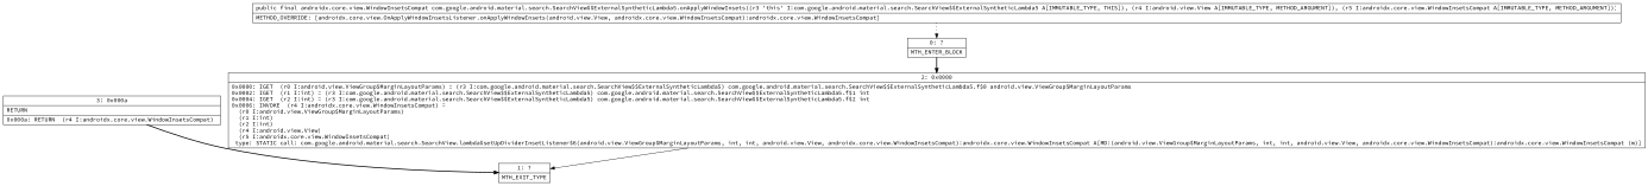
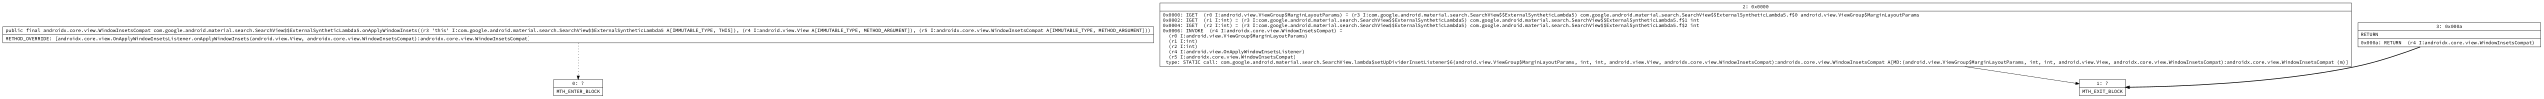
  digraph {
    fontname="Source Code Pro"
    node [fontname="Source Code Pro" shape=record]
    edge [fontname="Source Code Pro" style=bold]
    n1 [label="{0\:\ ?|MTH_ENTER_BLOCK\l}"]
-   n2 [label="{2\:\ 0x0000|0x0000: IGET  (r0 I:android.view.ViewGroup$MarginLayoutParams) = (r3 I:com.google.android.material.search.SearchView$$ExternalSyntheticLambda5) com.google.android.material.search.SearchView$$ExternalSyntheticLambda5.f$0 android.view.ViewGroup$MarginLayoutParams \l0x0002: IGET  (r1 I:int) = (r3 I:com.google.android.material.search.SearchView$$ExternalSyntheticLambda5) com.google.android.material.search.SearchView$$ExternalSyntheticLambda5.f$1 int \l0x0004: IGET  (r2 I:int) = (r3 I:com.google.android.material.search.SearchView$$ExternalSyntheticLambda5) com.google.android.material.search.SearchView$$ExternalSyntheticLambda5.f$2 int \l0x0006: INVOKE  (r4 I:androidx.core.view.WindowInsetsCompat) = \l  (r0 I:android.view.ViewGroup$MarginLayoutParams)\l  (r1 I:int)\l  (r2 I:int)\l  (r4 I:android.view.View)\l  (r5 I:androidx.core.view.WindowInsetsCompat)\l type: STATIC call: com.google.android.material.search.SearchView.lambda$setUpDividerInsetListener$6(android.view.ViewGroup$MarginLayoutParams, int, int, android.view.View, androidx.core.view.WindowInsetsCompat):androidx.core.view.WindowInsetsCompat A[MD:(android.view.ViewGroup$MarginLayoutParams, int, int, android.view.View, androidx.core.view.WindowInsetsCompat):androidx.core.view.WindowInsetsCompat (m)]\l}"]
-   n3 [label="{1\:\ ?|MTH_EXIT_TYPE\l}"]
+   n2 [label="{2\:\ 0x0000|0x0000: IGET  (r0 I:android.view.ViewGroup$MarginLayoutParams) = (r3 I:com.google.android.material.search.SearchView$$ExternalSyntheticLambda5) com.google.android.material.search.SearchView$$ExternalSyntheticLambda5.f$0 android.view.ViewGroup$MarginLayoutParams \l0x0002: IGET  (r1 I:int) = (r3 I:com.google.android.material.search.SearchView$$ExternalSyntheticLambda5) com.google.android.material.search.SearchView$$ExternalSyntheticLambda5.f$1 int \l0x0004: IGET  (r2 I:int) = (r3 I:com.google.android.material.search.SearchView$$ExternalSyntheticLambda5) com.google.android.material.search.SearchView$$ExternalSyntheticLambda5.f$2 int \l0x0006: INVOKE  (r4 I:androidx.core.view.WindowInsetsCompat) = \l  (r0 I:android.view.ViewGroup$MarginLayoutParams)\l  (r1 I:int)\l  (r2 I:int)\l  (r4 I:android.view.OnApplyWindowInsetsListener)\l  (r5 I:androidx.core.view.WindowInsetsCompat)\l type: STATIC call: com.google.android.material.search.SearchView.lambda$setUpDividerInsetListener$6(android.view.ViewGroup$MarginLayoutParams, int, int, android.view.View, androidx.core.view.WindowInsetsCompat):androidx.core.view.WindowInsetsCompat A[MD:(android.view.ViewGroup$MarginLayoutParams, int, int, android.view.View, androidx.core.view.WindowInsetsCompat):androidx.core.view.WindowInsetsCompat (m)]\l}"]
+   n3 [label="{1\:\ ?|MTH_EXIT_BLOCK\l}"]
    n4 [label="{3\:\ 0x000a|RETURN\l|0x000a: RETURN  (r4 I:androidx.core.view.WindowInsetsCompat) \l}"]
    n5 [label="{public final androidx.core.view.WindowInsetsCompat com.google.android.material.search.SearchView$$ExternalSyntheticLambda5.onApplyWindowInsets((r3 'this' I:com.google.android.material.search.SearchView$$ExternalSyntheticLambda5 A[IMMUTABLE_TYPE, THIS]), (r4 I:android.view.View A[IMMUTABLE_TYPE, METHOD_ARGUMENT]), (r5 I:androidx.core.view.WindowInsetsCompat A[IMMUTABLE_TYPE, METHOD_ARGUMENT]))  | METHOD_OVERRIDE: [androidx.core.view.OnApplyWindowInsetsListener.onApplyWindowInsets(android.view.View, androidx.core.view.WindowInsetsCompat):androidx.core.view.WindowInsetsCompat]\l}"]
-   n1 -> n2
    n2 -> n3 [style=solid]
    n4 -> n3
    n5 -> n1 [style=dotted]
  }
